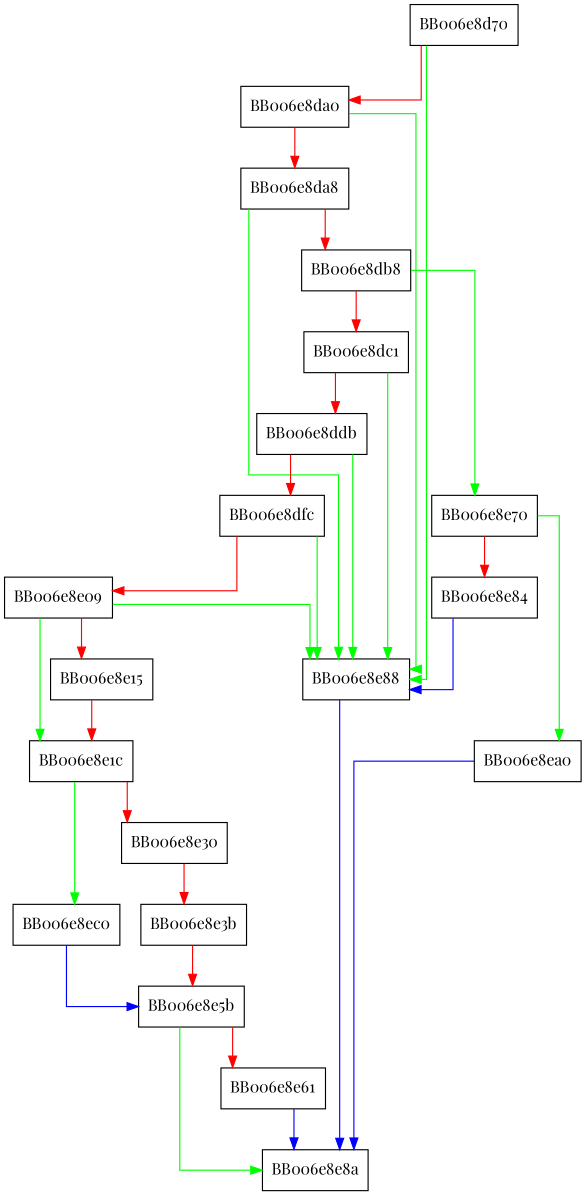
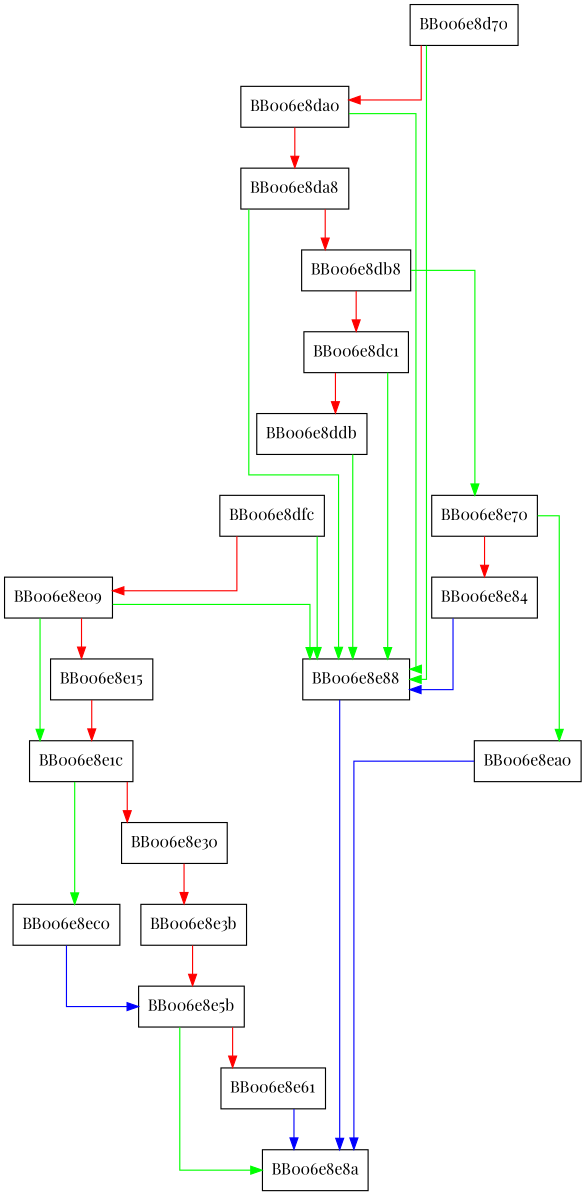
  digraph {
    fontname="Playfair Display"
    splines=ortho
    node [fontname="Playfair Display" shape=box]
    edge [color=red fontname="Playfair Display"]
    BB006e8d70
    BB006e8e88
    BB006e8da0
    BB006e8e8a
    BB006e8da8
    BB006e8db8
    BB006e8e70
    BB006e8dc1
    BB006e8ea0
    BB006e8e84
    BB006e8ddb
    BB006e8dfc
    BB006e8e09
    BB006e8e1c
    BB006e8e15
    BB006e8ec0
    BB006e8e30
    BB006e8e5b
    BB006e8e3b
    BB006e8e61
    BB006e8d70 -> BB006e8e88 [color=green]
    BB006e8d70 -> BB006e8da0
    BB006e8e88 -> BB006e8e8a [color=blue]
    BB006e8da0 -> BB006e8e88 [color=green]
    BB006e8da0 -> BB006e8da8
    BB006e8da8 -> BB006e8e88 [color=green]
    BB006e8da8 -> BB006e8db8
    BB006e8db8 -> BB006e8e70 [color=green]
    BB006e8db8 -> BB006e8dc1
    BB006e8e70 -> BB006e8ea0 [color=green]
    BB006e8e70 -> BB006e8e84
    BB006e8dc1 -> BB006e8e88 [color=green]
    BB006e8dc1 -> BB006e8ddb
    BB006e8ea0 -> BB006e8e8a [color=blue]
    BB006e8e84 -> BB006e8e88 [color=blue]
    BB006e8ddb -> BB006e8e88 [color=green]
-   BB006e8ddb -> BB006e8dfc
    BB006e8dfc -> BB006e8e88 [color=green]
    BB006e8dfc -> BB006e8e09
    BB006e8e09 -> BB006e8e88 [color=green]
    BB006e8e09 -> BB006e8e1c [color=green]
    BB006e8e09 -> BB006e8e15
    BB006e8e1c -> BB006e8ec0 [color=green]
    BB006e8e1c -> BB006e8e30
    BB006e8e15 -> BB006e8e1c
    BB006e8ec0 -> BB006e8e5b [color=blue]
    BB006e8e30 -> BB006e8e3b
    BB006e8e5b -> BB006e8e8a [color=green]
    BB006e8e5b -> BB006e8e61
    BB006e8e3b -> BB006e8e5b
    BB006e8e61 -> BB006e8e8a [color=blue]
  }
